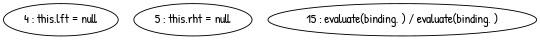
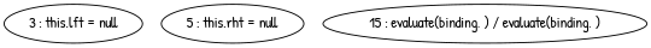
  digraph {
    fontname="Patrick Hand"
    node [fontname="Patrick Hand"]
-   "4 : this.lft = null"
+   "4 : this.lft = null" [label="3 : this.lft = null"]
    "5 : this.rht = null"
    "15 : evaluate(binding, ) / evaluate(binding, )"
  }
